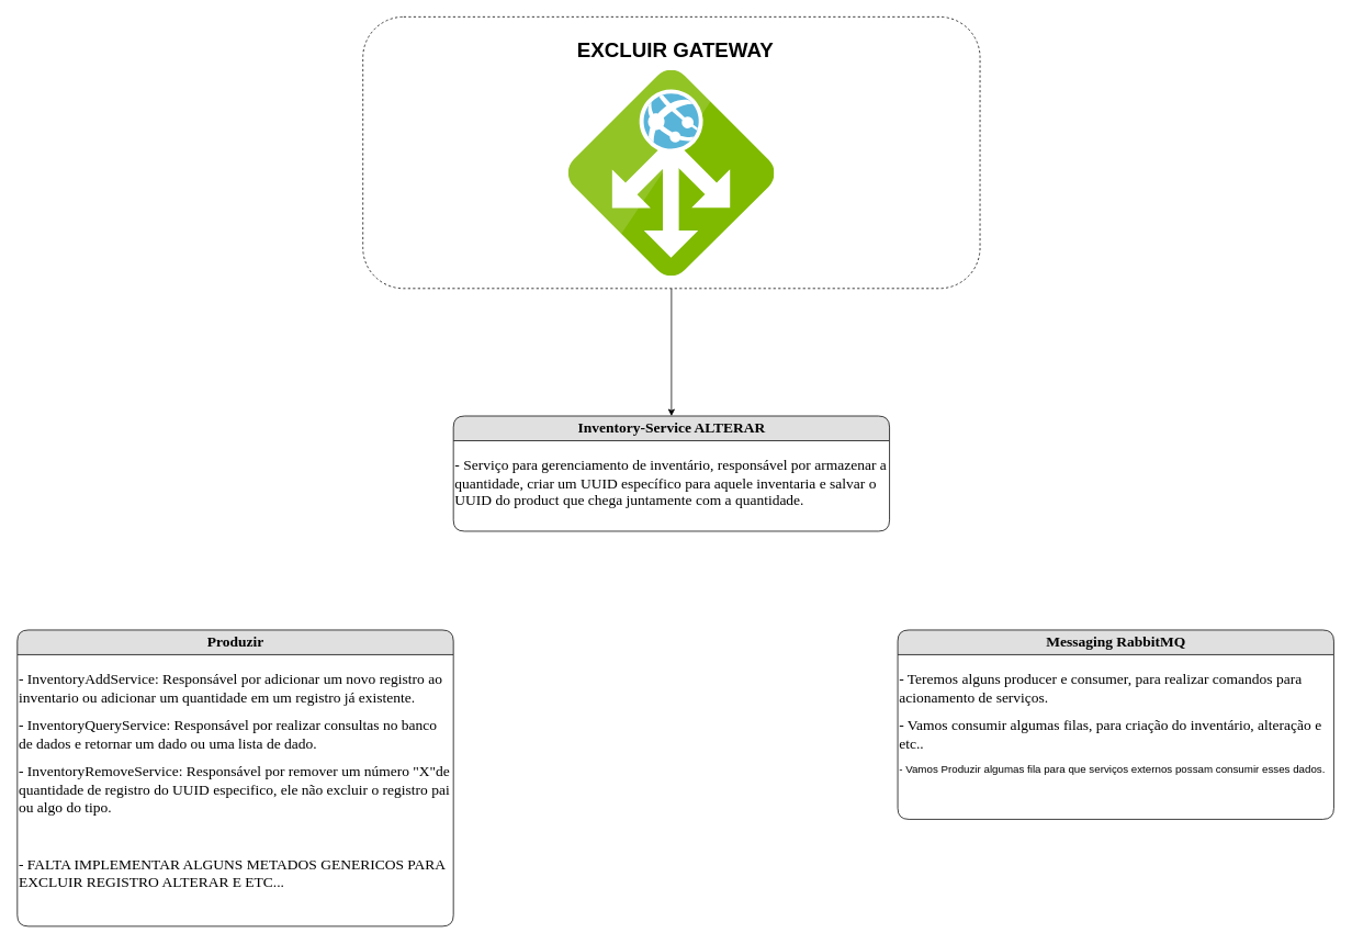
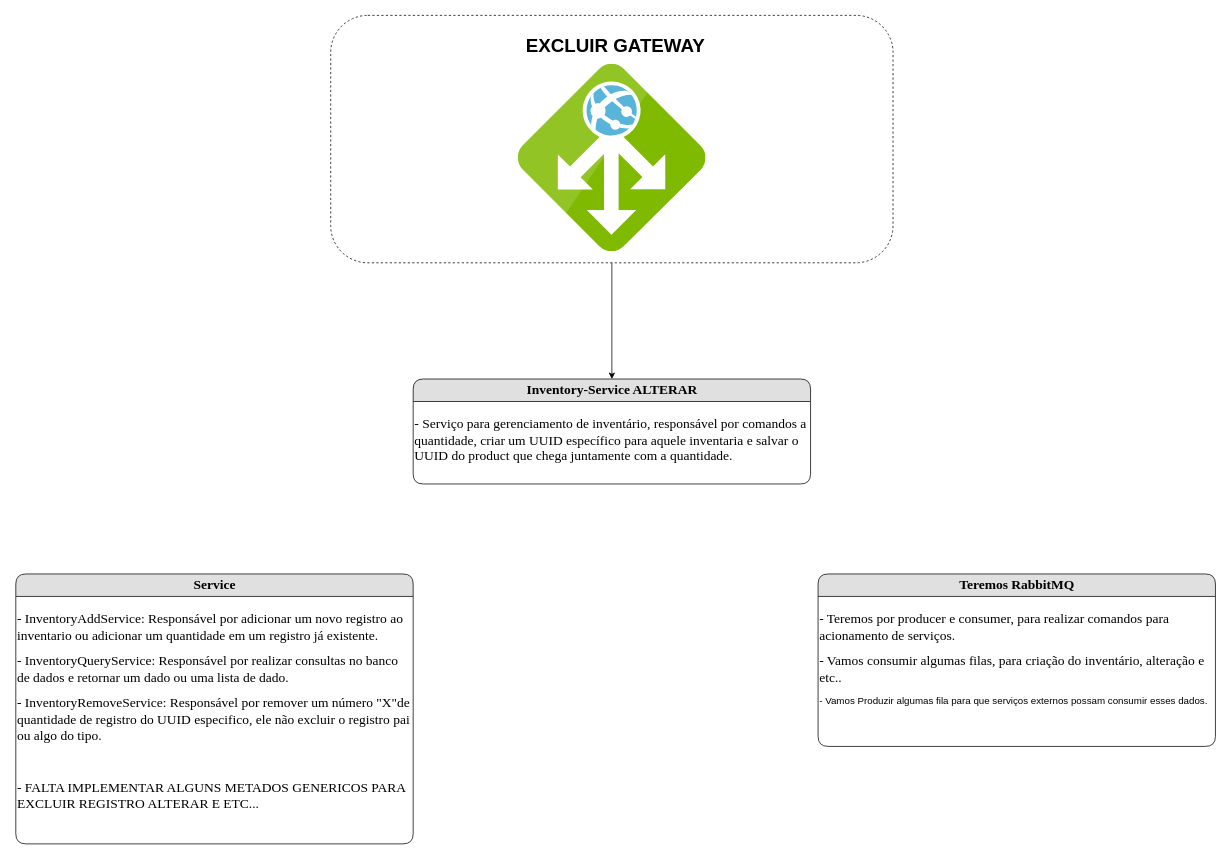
  <mxCell id="0" />
  <mxCell id="1" parent="0" />
  <mxCell id="2" style="edgeStyle=orthogonalEdgeStyle;rounded=0;orthogonalLoop=1;jettySize=auto;html=1;exitX=0.5;exitY=1;exitDx=0;exitDy=0;entryX=0.5;entryY=0;entryDx=0;entryDy=0;" edge="1" parent="1" source="3" target="6"><mxGeometry relative="1" as="geometry" /></mxCell>
  <mxCell id="3" value="" style="rounded=1;whiteSpace=wrap;html=1;dashed=1;" vertex="1" parent="1"><mxGeometry x="440" y="20" width="750" height="330" as="geometry" /></mxCell>
  <mxCell id="4" value="" style="image;sketch=0;aspect=fixed;html=1;points=[];align=center;fontSize=12;image=img/lib/mscae/Application_Gateway.svg;" vertex="1" parent="1"><mxGeometry x="690" y="85" width="250" height="250" as="geometry" /></mxCell>
  <mxCell id="5" value="EXCLUIR GATEWAY" style="text;html=1;align=center;verticalAlign=middle;whiteSpace=wrap;rounded=0;fontStyle=1;fontSize=25;" vertex="1" parent="1"><mxGeometry x="630" y="35" width="380" height="50" as="geometry" /></mxCell>
  <mxCell id="6" value="&lt;b&gt;&lt;font style=&quot;font-size: 18px;&quot;&gt;Inventory-Service ALTERAR&lt;/font&gt;&lt;/b&gt;" style="swimlane;html=1;fontStyle=0;childLayout=stackLayout;horizontal=1;startSize=30;fillColor=#e0e0e0;horizontalStack=0;resizeParent=1;resizeLast=0;collapsible=1;marginBottom=0;swimlaneFillColor=#ffffff;align=center;rounded=1;shadow=0;comic=0;labelBackgroundColor=none;strokeWidth=1;fontFamily=Verdana;fontSize=14;" vertex="1" parent="1"><mxGeometry x="550" y="505" width="530" height="140" as="geometry"><mxRectangle x="160" y="74" width="90" height="30" as="alternateBounds" /></mxGeometry></mxCell>
- <mxCell id="7" value="&lt;p style=&quot;&quot;&gt;&lt;font face=&quot;Times New Roman&quot;&gt;&lt;span style=&quot;font-size: 18px;&quot;&gt;- Serviço para gerenciamento de inventário, responsável por armazenar a quantidade, criar um UUID específico para aquele inventaria e salvar o UUID do product que chega juntamente com a quantidade.&lt;/span&gt;&lt;/font&gt;&lt;/p&gt;" style="text;html=1;whiteSpace=wrap;overflow=hidden;rounded=0;fontSize=13;align=left;" vertex="1" parent="6"><mxGeometry y="30" width="530" height="110" as="geometry" /></mxCell>
- <mxCell id="8" value="&lt;b&gt;&lt;font style=&quot;font-size: 18px;&quot;&gt;Produzir&lt;/font&gt;&lt;/b&gt;" style="swimlane;html=1;fontStyle=0;childLayout=stackLayout;horizontal=1;startSize=30;fillColor=#e0e0e0;horizontalStack=0;resizeParent=1;resizeLast=0;collapsible=1;marginBottom=0;swimlaneFillColor=#ffffff;align=center;rounded=1;shadow=0;comic=0;labelBackgroundColor=none;strokeWidth=1;fontFamily=Verdana;fontSize=14;" vertex="1" parent="1"><mxGeometry x="20" width="530" height="360" as="geometry" y="765"><mxRectangle x="160" y="74" width="90" height="30" as="alternateBounds" /></mxGeometry></mxCell>
+ <mxCell id="7" value="&lt;p style=&quot;&quot;&gt;&lt;font face=&quot;Times New Roman&quot;&gt;&lt;span style=&quot;font-size: 18px;&quot;&gt;- Serviço para gerenciamento de inventário, responsável por comandos a quantidade, criar um UUID específico para aquele inventaria e salvar o UUID do product que chega juntamente com a quantidade.&lt;/span&gt;&lt;/font&gt;&lt;/p&gt;" style="text;html=1;whiteSpace=wrap;overflow=hidden;rounded=0;fontSize=13;align=left;" vertex="1" parent="6"><mxGeometry y="30" width="530" height="110" as="geometry" /></mxCell>
+ <mxCell id="8" value="&lt;b&gt;&lt;font style=&quot;font-size: 18px;&quot;&gt;Service&lt;/font&gt;&lt;/b&gt;" style="swimlane;html=1;fontStyle=0;childLayout=stackLayout;horizontal=1;startSize=30;fillColor=#e0e0e0;horizontalStack=0;resizeParent=1;resizeLast=0;collapsible=1;marginBottom=0;swimlaneFillColor=#ffffff;align=center;rounded=1;shadow=0;comic=0;labelBackgroundColor=none;strokeWidth=1;fontFamily=Verdana;fontSize=14;" vertex="1" parent="1"><mxGeometry x="20" width="530" height="360" as="geometry" y="765"><mxRectangle x="160" y="74" width="90" height="30" as="alternateBounds" /></mxGeometry></mxCell>
  <mxCell id="9" value="&lt;p style=&quot;&quot;&gt;&lt;font face=&quot;Times New Roman&quot;&gt;&lt;span style=&quot;font-size: 18px;&quot;&gt;-&amp;nbsp;&lt;/span&gt;&lt;/font&gt;&lt;span style=&quot;background-color: initial; font-size: 18px;&quot;&gt;&lt;font face=&quot;Times New Roman&quot;&gt;InventoryAddService: Responsável por adicionar um novo registro ao inventario ou adicionar um quantidade em um registro já existente.&lt;/font&gt;&lt;/span&gt;&lt;/p&gt;&lt;p style=&quot;&quot;&gt;&lt;span style=&quot;background-color: initial; font-size: 18px;&quot;&gt;&lt;font face=&quot;Times New Roman&quot;&gt;-&amp;nbsp;&lt;/font&gt;&lt;/span&gt;&lt;span style=&quot;background-color: initial; font-size: 18px;&quot;&gt;&lt;font face=&quot;Times New Roman&quot;&gt;InventoryQueryService: Responsável por realizar consultas no banco de dados e retornar um dado ou uma lista de dado.&lt;/font&gt;&lt;/span&gt;&lt;/p&gt;&lt;p style=&quot;&quot;&gt;&lt;font face=&quot;Times New Roman&quot;&gt;&lt;span style=&quot;font-size: 18px;&quot;&gt;-&amp;nbsp;&lt;/span&gt;&lt;/font&gt;&lt;span style=&quot;background-color: initial; font-size: 18px;&quot;&gt;&lt;font face=&quot;Times New Roman&quot;&gt;InventoryRemoveService: Responsável por remover um número &quot;X&quot;de quantidade de registro do UUID especifico, ele não excluir o registro pai ou algo do tipo.&lt;/font&gt;&lt;/span&gt;&lt;/p&gt;&lt;p style=&quot;&quot;&gt;&lt;span style=&quot;background-color: initial; font-size: 18px;&quot;&gt;&lt;font face=&quot;Times New Roman&quot;&gt;&lt;br&gt;&lt;/font&gt;&lt;/span&gt;&lt;/p&gt;&lt;p style=&quot;&quot;&gt;&lt;span style=&quot;background-color: initial; font-size: 18px;&quot;&gt;&lt;font face=&quot;Times New Roman&quot;&gt;- FALTA IMPLEMENTAR ALGUNS METADOS GENERICOS PARA EXCLUIR REGISTRO ALTERAR E ETC...&lt;/font&gt;&lt;/span&gt;&lt;/p&gt;" style="text;html=1;whiteSpace=wrap;overflow=hidden;rounded=0;fontSize=13;align=left;" vertex="1" parent="8"><mxGeometry y="30" width="530" height="320" as="geometry" /></mxCell>
- <mxCell id="10" value="&lt;font style=&quot;&quot;&gt;&lt;span style=&quot;font-size: 18px;&quot;&gt;&lt;b&gt;Messaging RabbitMQ&lt;/b&gt;&lt;/span&gt;&lt;/font&gt;" style="swimlane;html=1;fontStyle=0;childLayout=stackLayout;horizontal=1;startSize=30;fillColor=#e0e0e0;horizontalStack=0;resizeParent=1;resizeLast=0;collapsible=1;marginBottom=0;swimlaneFillColor=#ffffff;align=center;rounded=1;shadow=0;comic=0;labelBackgroundColor=none;strokeWidth=1;fontFamily=Verdana;fontSize=14;" vertex="1" parent="1"><mxGeometry x="1090" width="530" height="230" as="geometry" y="765"><mxRectangle x="160" y="74" width="90" height="30" as="alternateBounds" /></mxGeometry></mxCell>
- <mxCell id="11" value="&lt;p style=&quot;&quot;&gt;&lt;font face=&quot;Times New Roman&quot;&gt;&lt;span style=&quot;font-size: 18px;&quot;&gt;- Teremos alguns producer e consumer, para realizar comandos para acionamento de serviços.&lt;/span&gt;&lt;/font&gt;&lt;/p&gt;&lt;p style=&quot;&quot;&gt;&lt;font face=&quot;Times New Roman&quot;&gt;&lt;span style=&quot;font-size: 18px;&quot;&gt;- Vamos consumir algumas filas, para criação do inventário, alteração e etc..&amp;nbsp;&lt;/span&gt;&lt;/font&gt;&lt;/p&gt;&lt;p style=&quot;&quot;&gt;- Vamos Produzir algumas fila para que serviços externos possam consumir esses dados.&lt;/p&gt;&lt;p style=&quot;&quot;&gt;&lt;font face=&quot;Times New Roman&quot;&gt;&lt;span style=&quot;font-size: 18px;&quot;&gt;&amp;nbsp;&lt;/span&gt;&lt;/font&gt;&lt;/p&gt;" style="text;html=1;whiteSpace=wrap;overflow=hidden;rounded=0;fontSize=13;align=left;" vertex="1" parent="10"><mxGeometry y="30" width="530" height="200" as="geometry" /></mxCell>
+ <mxCell id="10" value="&lt;font style=&quot;&quot;&gt;&lt;span style=&quot;font-size: 18px;&quot;&gt;&lt;b&gt;Teremos RabbitMQ&lt;/b&gt;&lt;/span&gt;&lt;/font&gt;" style="swimlane;html=1;fontStyle=0;childLayout=stackLayout;horizontal=1;startSize=30;fillColor=#e0e0e0;horizontalStack=0;resizeParent=1;resizeLast=0;collapsible=1;marginBottom=0;swimlaneFillColor=#ffffff;align=center;rounded=1;shadow=0;comic=0;labelBackgroundColor=none;strokeWidth=1;fontFamily=Verdana;fontSize=14;" vertex="1" parent="1"><mxGeometry x="1090" width="530" height="230" as="geometry" y="765"><mxRectangle x="160" y="74" width="90" height="30" as="alternateBounds" /></mxGeometry></mxCell>
+ <mxCell id="11" value="&lt;p style=&quot;&quot;&gt;&lt;font face=&quot;Times New Roman&quot;&gt;&lt;span style=&quot;font-size: 18px;&quot;&gt;- Teremos por producer e consumer, para realizar comandos para acionamento de serviços.&lt;/span&gt;&lt;/font&gt;&lt;/p&gt;&lt;p style=&quot;&quot;&gt;&lt;font face=&quot;Times New Roman&quot;&gt;&lt;span style=&quot;font-size: 18px;&quot;&gt;- Vamos consumir algumas filas, para criação do inventário, alteração e etc..&amp;nbsp;&lt;/span&gt;&lt;/font&gt;&lt;/p&gt;&lt;p style=&quot;&quot;&gt;- Vamos Produzir algumas fila para que serviços externos possam consumir esses dados.&lt;/p&gt;&lt;p style=&quot;&quot;&gt;&lt;font face=&quot;Times New Roman&quot;&gt;&lt;span style=&quot;font-size: 18px;&quot;&gt;&amp;nbsp;&lt;/span&gt;&lt;/font&gt;&lt;/p&gt;" style="text;html=1;whiteSpace=wrap;overflow=hidden;rounded=0;fontSize=13;align=left;" vertex="1" parent="10"><mxGeometry y="30" width="530" height="200" as="geometry" /></mxCell>
